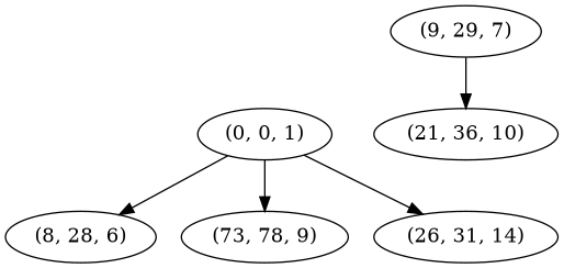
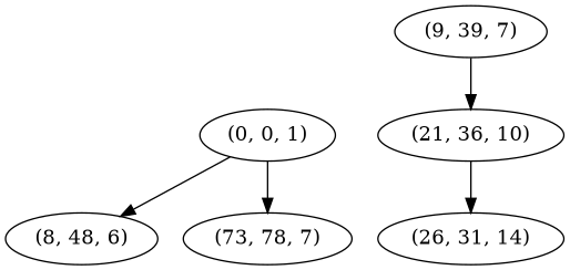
  digraph {
    n1 [label="(0, 0, 1)"]
-   "(8, 48, 6)" [label="(8, 28, 6)"]
-   "(73, 78, 7)" [label="(73, 78, 9)"]
-   "(9, 39, 7)" [label="(9, 29, 7)"]
+   "(8, 48, 6)"
+   "(73, 78, 7)"
+   "(9, 39, 7)"
    "(21, 36, 10)"
    "(26, 31, 14)"
    n1 -> "(8, 48, 6)"
    n1 -> "(73, 78, 7)"
    "(9, 39, 7)" -> "(21, 36, 10)"
-   n1 -> "(26, 31, 14)"
+   "(21, 36, 10)" -> "(26, 31, 14)"
  }
